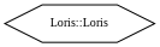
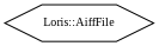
  digraph {
    rankdir=LR
    fontname="Liberation Serif"
-   n1 [color=black fillcolor=white fontname="Liberation Serif" fontsize=10 height=0.2 label="Loris::Loris" shape=hexagon style=filled width=0.4]
+   n1 [color=black fillcolor=white fontname="Liberation Serif" fontsize=10 height=0.2 label="Loris::AiffFile" shape=hexagon style=filled width=0.4]
  }
